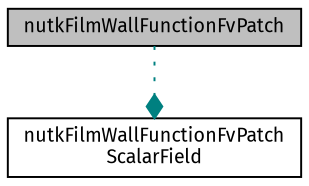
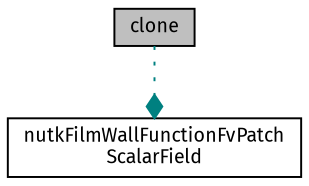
  digraph {
    rankdir=TB
    fontname="Fira Sans"
    node [color=black fontname="Fira Sans" fontsize=10 shape=record]
-   n1 [fillcolor=grey75 fontcolor=black height=0.2 label=nutkFilmWallFunctionFvPatch style=filled width=0.4]
+   n1 [fillcolor=grey75 fontcolor=black height=0.2 label=clone style=filled width=0.4]
    n2 [height=0.2 label="nutkFilmWallFunctionFvPatch\lScalarField" width=0.4]
    n1 -> n2 [color=teal fontname="Fira Sans" fontsize=10 labelfontname=Helvetica labelfontsize=10 style=dotted arrowhead=diamond]
  }
